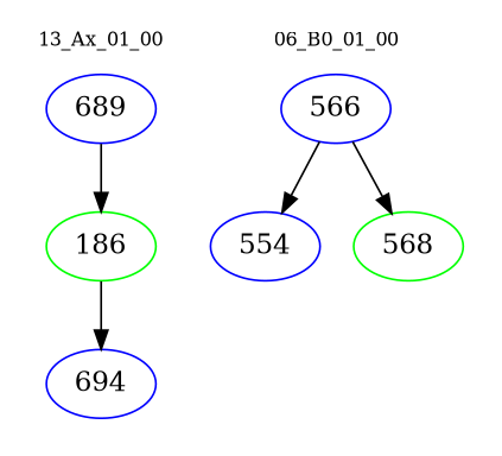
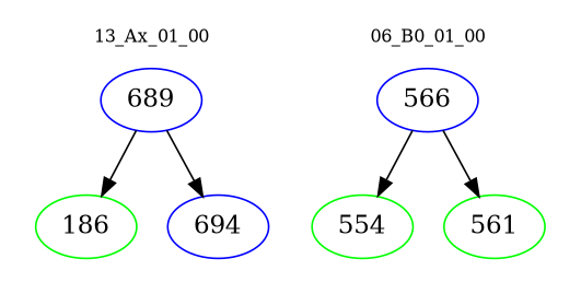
  digraph {
    node [color=blue]
    edge [color=black]
    n1 [label=689]
    n2 [color=green label=186]
    n3 [label=694]
    n4 [label=566]
-   n5 [label=554]
-   n6 [color=green label=568]
+   n5 [color=green label=554]
+   n6 [color=green label=561]
    subgraph cluster_1 {
      color=white
      fontsize=10
      label="13_Ax_01_00"
      n1
      n2
      n3
    }
    subgraph cluster_2 {
      color=white
      fontsize=10
      label="06_B0_01_00"
      n4
      n5
      n6
    }
    n1 -> n2
-   n2 -> n3
+   n1 -> n3
    n4 -> n5
    n4 -> n6
  }
